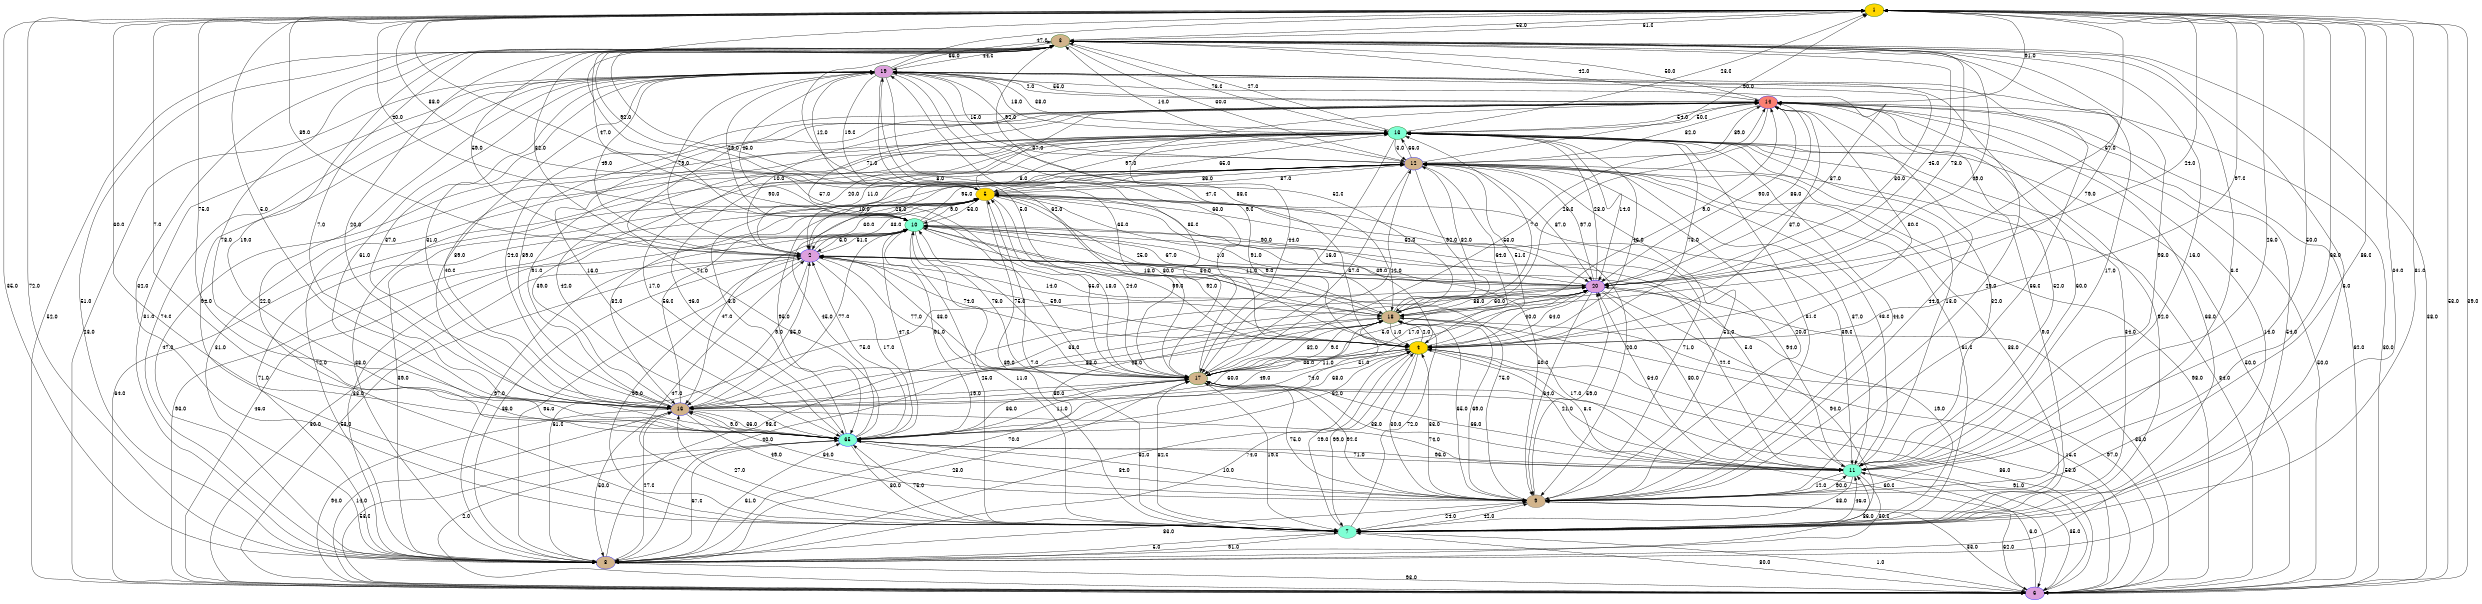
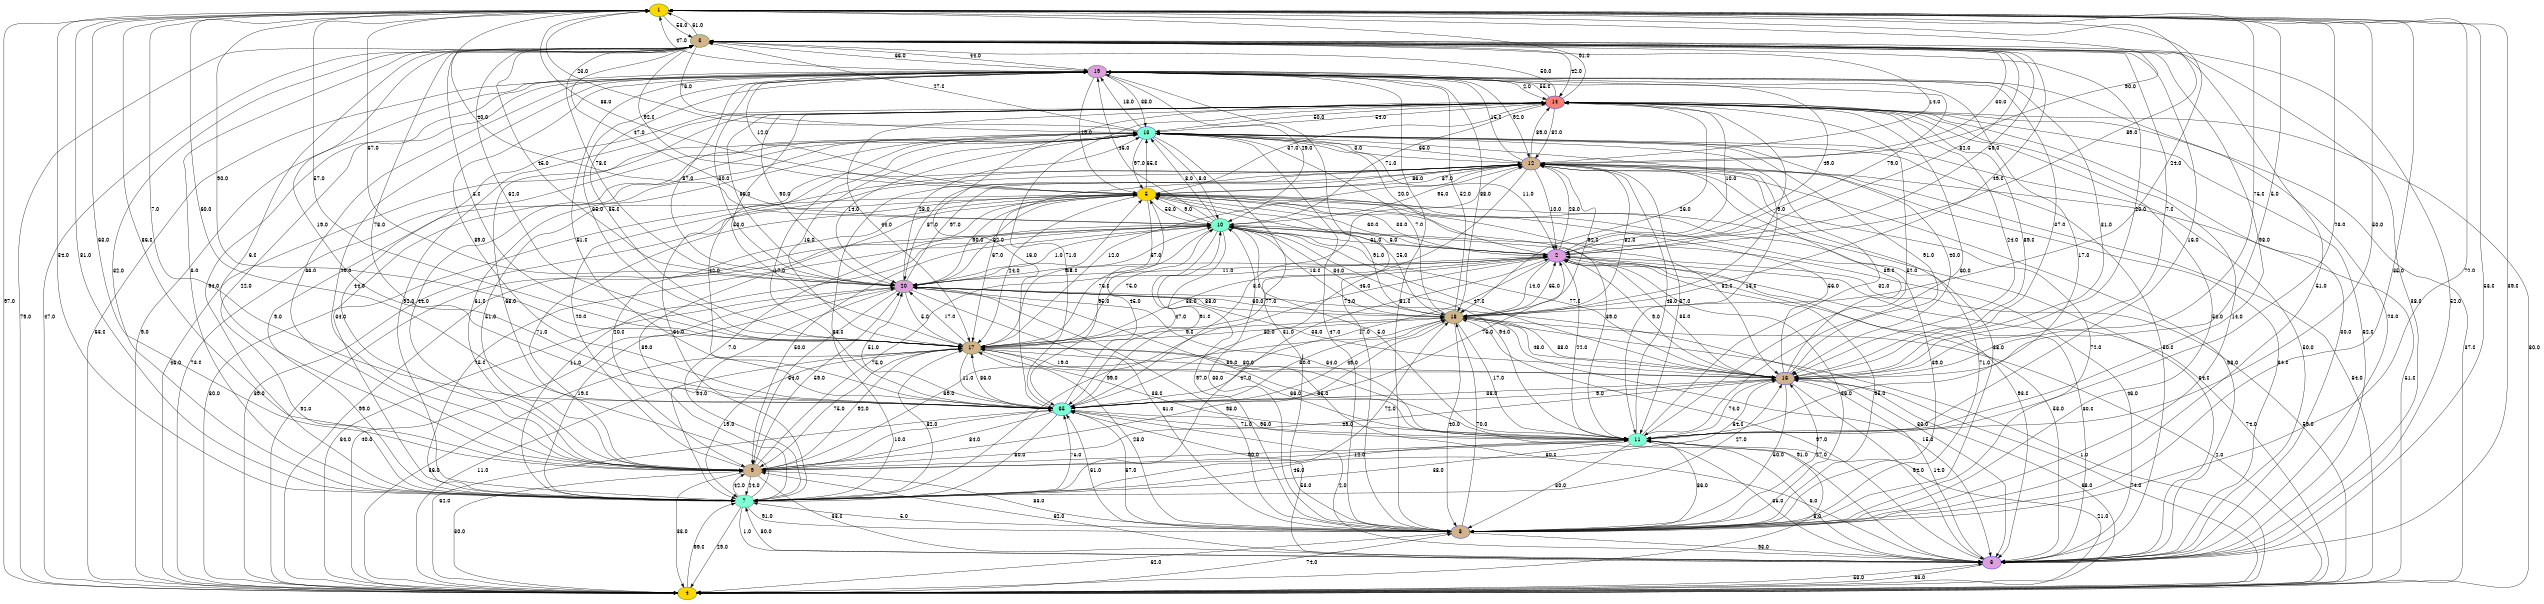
  strict digraph {
    node [color=darkgreen fillcolor=tan style=filled]
    n1 [fillcolor=gold label=1]
    n2 [label=3]
    n3 [fillcolor=gold label=4]
    n4 [color=blue fillcolor=plum label=6]
    n5 [color=gray40 fillcolor=aquamarine label=7]
    n6 [color=blue label=8]
    n7 [color=gray40 label=9]
    n8 [color=gray40 fillcolor=aquamarine label=11]
    n9 [color=blue fillcolor=aquamarine label=65]
    n10 [color=blue label=16]
    n11 [label=17]
    n12 [label=18]
-   n13 [color=blue fillcolor=plum label=20]
+   n13 [fillcolor=plum label=20]
    n14 [color=blue fillcolor=plum label=2]
    n15 [color=gray40 fillcolor=gold label=5]
    n16 [fillcolor=aquamarine label=10]
    n17 [color=blue label=12]
-   n18 [fillcolor=aquamarine label=13]
+   n18 [color=blue fillcolor=aquamarine label=13]
    n19 [color=blue fillcolor=salmon label=14]
    n20 [fillcolor=plum label=19]
    n1 -> n2 [label=53.0]
    n1 -> n3 [label=97.0]
    n1 -> n4 [label=53.0]
    n1 -> n5 [label=34.0]
    n1 -> n6 [label=35.0]
    n1 -> n7 [label=63.0]
    n1 -> n8 [label=26.0]
    n1 -> n9 [label=7.0]
    n1 -> n10 [label=5.0]
    n1 -> n11 [label=90.0]
-   n1 -> n12 [label=24.0]
+   n12 -> n1 [label=24.0]
    n1 -> n13 [label=67.0]
    n2 -> n1 [label=61.0]
    n2 -> n3 [label=79.0]
    n2 -> n4 [label=38.0]
    n2 -> n5 [label=6.0]
    n2 -> n8 [label=98.0]
    n2 -> n9 [label=78.0]
    n2 -> n10 [label=7.0]
    n2 -> n11 [label=5.0]
    n2 -> n12 [label=49.0]
    n2 -> n13 [label=45.0]
    n2 -> n14 [label=82.0]
    n2 -> n16 [label=47.0]
    n2 -> n17 [label=30.0]
    n2 -> n18 [label=76.0]
    n2 -> n19 [label=42.0]
    n2 -> n20 [label=44.0]
    n3 -> n2 [label=47.0]
    n3 -> n4 [label=53.0]
    n3 -> n5 [label=99.0]
    n3 -> n6 [label=74.0]
    n3 -> n7 [label=30.0]
    n3 -> n8 [label=21.0]
    n3 -> n10 [label=74.0]
    n3 -> n11 [label=36.0]
    n3 -> n12 [label=2.0]
    n3 -> n13 [label=40.0]
    n3 -> n14 [label=59.0]
    n3 -> n15 [label=39.0]
    n3 -> n16 [label=92.0]
    n3 -> n17 [label=51.0]
    n3 -> n18 [label=73.0]
    n3 -> n19 [label=37.0]
    n3 -> n20 [label=9.0]
    n4 -> n1 [label=39.0]
    n4 -> n2 [label=52.0]
    n4 -> n3 [label=86.0]
    n4 -> n5 [label=80.0]
    n4 -> n7 [label=62.0]
    n4 -> n8 [label=6.0]
    n4 -> n9 [label=53.0]
    n4 -> n10 [label=14.0]
    n4 -> n11 [label=91.0]
    n4 -> n12 [label=97.0]
    n4 -> n14 [label=30.0]
    n4 -> n16 [label=46.0]
    n4 -> n17 [label=84.0]
    n4 -> n18 [label=50.0]
    n4 -> n19 [label=30.0]
    n5 -> n1 [label=81.0]
    n5 -> n2 [label=32.0]
    n5 -> n3 [label=29.0]
    n5 -> n4 [label=1.0]
    n5 -> n6 [label=91.0]
    n5 -> n7 [label=42.0]
    n5 -> n8 [label=46.0]
    n5 -> n9 [label=75.0]
    n5 -> n10 [label=27.0]
    n5 -> n11 [label=82.0]
    n5 -> n12 [label=72.0]
    n5 -> n13 [label=19.0]
    n5 -> n14 [label=47.0]
    n5 -> n15 [label=7.0]
    n5 -> n16 [label=11.0]
    n5 -> n17 [label=83.0]
    n5 -> n18 [label=34.0]
    n5 -> n19 [label=68.0]
    n5 -> n20 [label=22.0]
    n6 -> n1 [label=72.0]
    n6 -> n2 [label=51.0]
    n6 -> n3 [label=62.0]
    n6 -> n4 [label=93.0]
    n6 -> n5 [label=5.0]
    n6 -> n7 [label=83.0]
    n6 -> n8 [label=86.0]
    n6 -> n9 [label=61.0]
    n6 -> n10 [label=27.0]
    n6 -> n11 [label=28.0]
    n6 -> n12 [label=70.0]
    n6 -> n13 [label=98.0]
    n6 -> n14 [label=95.0]
    n6 -> n15 [label=71.0]
    n6 -> n16 [label=33.0]
    n6 -> n17 [label=72.0]
    n6 -> n18 [label=47.0]
    n6 -> n19 [label=54.0]
    n6 -> n20 [label=74.0]
    n7 -> n1 [label=86.0]
    n7 -> n2 [label=6.0]
    n7 -> n3 [label=33.0]
    n7 -> n4 [label=33.0]
    n7 -> n5 [label=24.0]
    n7 -> n8 [label=90.0]
    n7 -> n9 [label=10.0]
    n7 -> n10 [label=64.0]
    n7 -> n11 [label=92.0]
    n7 -> n12 [label=69.0]
    n7 -> n13 [label=59.0]
    n7 -> n14 [label=75.0]
    n7 -> n15 [label=71.0]
    n7 -> n17 [label=20.0]
    n7 -> n18 [label=44.0]
    n7 -> n19 [label=44.0]
    n7 -> n20 [label=66.0]
    n8 -> n1 [label=50.0]
    n8 -> n2 [label=16.0]
    n8 -> n3 [label=8.0]
    n8 -> n4 [label=35.0]
    n8 -> n5 [label=38.0]
    n8 -> n6 [label=30.0]
    n8 -> n7 [label=12.0]
    n8 -> n9 [label=71.0]
    n8 -> n11 [label=66.0]
    n8 -> n13 [label=64.0]
    n8 -> n16 [label=94.0]
    n8 -> n17 [label=48.0]
    n8 -> n18 [label=32.0]
    n8 -> n19 [label=60.0]
    n8 -> n20 [label=17.0]
    n9 -> n1 [label=60.0]
    n9 -> n2 [label=19.0]
    n9 -> n3 [label=62.0]
    n9 -> n4 [label=2.0]
    n9 -> n5 [label=80.0]
    n9 -> n6 [label=67.0]
    n9 -> n7 [label=84.0]
    n9 -> n8 [label=96.0]
    n9 -> n10 [label=9.0]
    n9 -> n11 [label=86.0]
    n9 -> n12 [label=49.0]
    n9 -> n13 [label=51.0]
    n9 -> n14 [label=75.0]
    n9 -> n15 [label=45.0]
    n9 -> n16 [label=91.0]
    n9 -> n17 [label=3.0]
    n9 -> n18 [label=17.0]
    n9 -> n19 [label=71.0]
    n9 -> n20 [label=89.0]
    n10 -> n1 [label=75.0]
    n10 -> n2 [label=20.0]
    n10 -> n3 [label=68.0]
    n10 -> n4 [label=94.0]
    n10 -> n6 [label=50.0]
    n10 -> n7 [label=49.0]
    n10 -> n8 [label=74.0]
    n10 -> n9 [label=36.0]
    n10 -> n11 [label=19.0]
    n10 -> n12 [label=48.0]
    n10 -> n13 [label=33.0]
    n10 -> n14 [label=85.0]
    n10 -> n15 [label=56.0]
    n10 -> n16 [label=77.0]
    n10 -> n17 [label=39.0]
    n10 -> n18 [label=91.0]
    n10 -> n19 [label=89.0]
    n10 -> n20 [label=31.0]
    n11 -> n1 [label=57.0]
    n11 -> n2 [label=62.0]
    n11 -> n3 [label=11.0]
    n11 -> n4 [label=60.0]
    n11 -> n5 [label=19.0]
    n11 -> n7 [label=75.0]
    n11 -> n8 [label=38.0]
    n11 -> n9 [label=11.0]
    n11 -> n10 [label=80.0]
    n11 -> n12 [label=82.0]
    n11 -> n13 [label=17.0]
    n11 -> n14 [label=33.0]
    n11 -> n15 [label=18.0]
    n11 -> n16 [label=75.0]
    n11 -> n17 [label=12.0]
    n11 -> n19 [label=53.0]
    n11 -> n20 [label=85.0]
    n12 -> n3 [label=1.0]
    n12 -> n4 [label=15.0]
    n12 -> n6 [label=40.0]
    n12 -> n7 [label=65.0]
    n12 -> n8 [label=17.0]
    n12 -> n9 [label=60.0]
    n12 -> n10 [label=88.0]
    n12 -> n11 [label=9.0]
    n12 -> n13 [label=60.0]
    n12 -> n14 [label=65.0]
    n12 -> n15 [label=91.0]
    n12 -> n16 [label=34.0]
    n12 -> n17 [label=82.0]
    n12 -> n18 [label=7.0]
    n12 -> n19 [label=9.0]
    n12 -> n20 [label=52.0]
    n13 -> n2 [label=78.0]
    n13 -> n3 [label=64.0]
    n13 -> n4 [label=33.0]
    n13 -> n5 [label=94.0]
    n13 -> n6 [label=61.0]
    n13 -> n7 [label=64.0]
    n13 -> n8 [label=80.0]
    n13 -> n11 [label=5.0]
    n13 -> n12 [label=88.0]
    n13 -> n14 [label=11.0]
    n13 -> n15 [label=90.0]
    n13 -> n16 [label=67.0]
    n13 -> n17 [label=97.0]
    n13 -> n18 [label=28.0]
    n13 -> n19 [label=86.0]
    n13 -> n20 [label=30.0]
    n14 -> n1 [label=89.0]
    n14 -> n2 [label=59.0]
    n14 -> n3 [label=74.0]
    n14 -> n4 [label=53.0]
    n14 -> n5 [label=99.0]
    n14 -> n6 [label=36.0]
    n14 -> n8 [label=22.0]
    n14 -> n9 [label=17.0]
    n14 -> n10 [label=9.0]
    n14 -> n11 [label=77.0]
    n14 -> n12 [label=14.0]
    n14 -> n13 [label=9.0]
    n14 -> n15 [label=33.0]
    n14 -> n16 [label=61.0]
    n14 -> n17 [label=28.0]
    n14 -> n18 [label=20.0]
    n14 -> n19 [label=10.0]
    n14 -> n20 [label=49.0]
    n15 -> n1 [label=88.0]
    n15 -> n2 [label=92.0]
    n15 -> n3 [label=80.0]
    n15 -> n4 [label=64.0]
    n15 -> n5 [label=89.0]
    n15 -> n6 [label=39.0]
    n15 -> n7 [label=20.0]
    n15 -> n8 [label=39.0]
    n15 -> n9 [label=95.0]
    n15 -> n10 [label=82.0]
    n15 -> n11 [label=24.0]
    n15 -> n12 [label=25.0]
    n15 -> n13 [label=62.0]
    n15 -> n14 [label=60.0]
    n15 -> n16 [label=53.0]
    n15 -> n17 [label=87.0]
    n15 -> n18 [label=65.0]
    n15 -> n19 [label=37.0]
    n15 -> n20 [label=12.0]
    n16 -> n1 [label=40.0]
    n16 -> n3 [label=99.0]
    n16 -> n4 [label=93.0]
    n16 -> n5 [label=25.0]
    n16 -> n6 [label=97.0]
    n16 -> n7 [label=50.0]
    n16 -> n8 [label=5.0]
    n16 -> n9 [label=47.0]
    n16 -> n10 [label=47.0]
    n16 -> n11 [label=76.0]
    n16 -> n12 [label=18.0]
    n16 -> n13 [label=1.0]
    n16 -> n14 [label=6.0]
    n16 -> n15 [label=9.0]
    n16 -> n17 [label=95.0]
    n16 -> n18 [label=8.0]
    n16 -> n20 [label=46.0]
    n17 -> n1 [label=90.0]
    n17 -> n2 [label=14.0]
    n17 -> n3 [label=64.0]
    n17 -> n4 [label=98.0]
    n17 -> n5 [label=61.0]
    n17 -> n6 [label=38.0]
    n17 -> n7 [label=51.0]
    n17 -> n8 [label=37.0]
    n17 -> n9 [label=46.0]
    n17 -> n11 [label=67.0]
    n17 -> n12 [label=92.0]
    n17 -> n13 [label=87.0]
    n17 -> n14 [label=10.0]
    n17 -> n15 [label=86.0]
    n17 -> n18 [label=66.0]
    n17 -> n19 [label=89.0]
    n17 -> n20 [label=15.0]
    n18 -> n1 [label=23.0]
    n18 -> n2 [label=27.0]
    n18 -> n3 [label=46.0]
    n18 -> n4 [label=50.0]
    n18 -> n5 [label=9.0]
    n18 -> n6 [label=31.0]
    n18 -> n7 [label=61.0]
    n18 -> n8 [label=13.0]
    n18 -> n9 [label=42.0]
    n18 -> n10 [label=40.0]
    n18 -> n11 [label=16.0]
    n18 -> n13 [label=14.0]
    n18 -> n14 [label=11.0]
    n18 -> n15 [label=97.0]
    n18 -> n16 [label=8.0]
    n18 -> n17 [label=3.0]
    n18 -> n19 [label=54.0]
    n18 -> n20 [label=18.0]
    n19 -> n1 [label=91.0]
    n19 -> n2 [label=50.0]
    n19 -> n3 [label=80.0]
    n19 -> n4 [label=62.0]
    n19 -> n5 [label=92.0]
    n19 -> n6 [label=14.0]
    n19 -> n8 [label=52.0]
    n19 -> n9 [label=16.0]
    n19 -> n10 [label=24.0]
    n19 -> n11 [label=44.0]
    n19 -> n12 [label=26.0]
    n19 -> n13 [label=90.0]
    n19 -> n16 [label=71.0]
    n19 -> n17 [label=82.0]
    n19 -> n18 [label=50.0]
    n19 -> n20 [label=55.0]
    n20 -> n1 [label=47.0]
    n20 -> n2 [label=66.0]
    n20 -> n3 [label=63.0]
    n20 -> n4 [label=23.0]
    n20 -> n5 [label=94.0]
    n20 -> n6 [label=81.0]
    n20 -> n7 [label=29.0]
    n20 -> n9 [label=61.0]
    n20 -> n10 [label=37.0]
    n20 -> n11 [label=65.0]
    n20 -> n12 [label=88.0]
    n20 -> n13 [label=87.0]
    n20 -> n14 [label=79.0]
    n20 -> n15 [label=19.0]
    n20 -> n16 [label=29.0]
    n20 -> n17 [label=92.0]
    n20 -> n18 [label=38.0]
    n20 -> n19 [label=2.0]
  }
